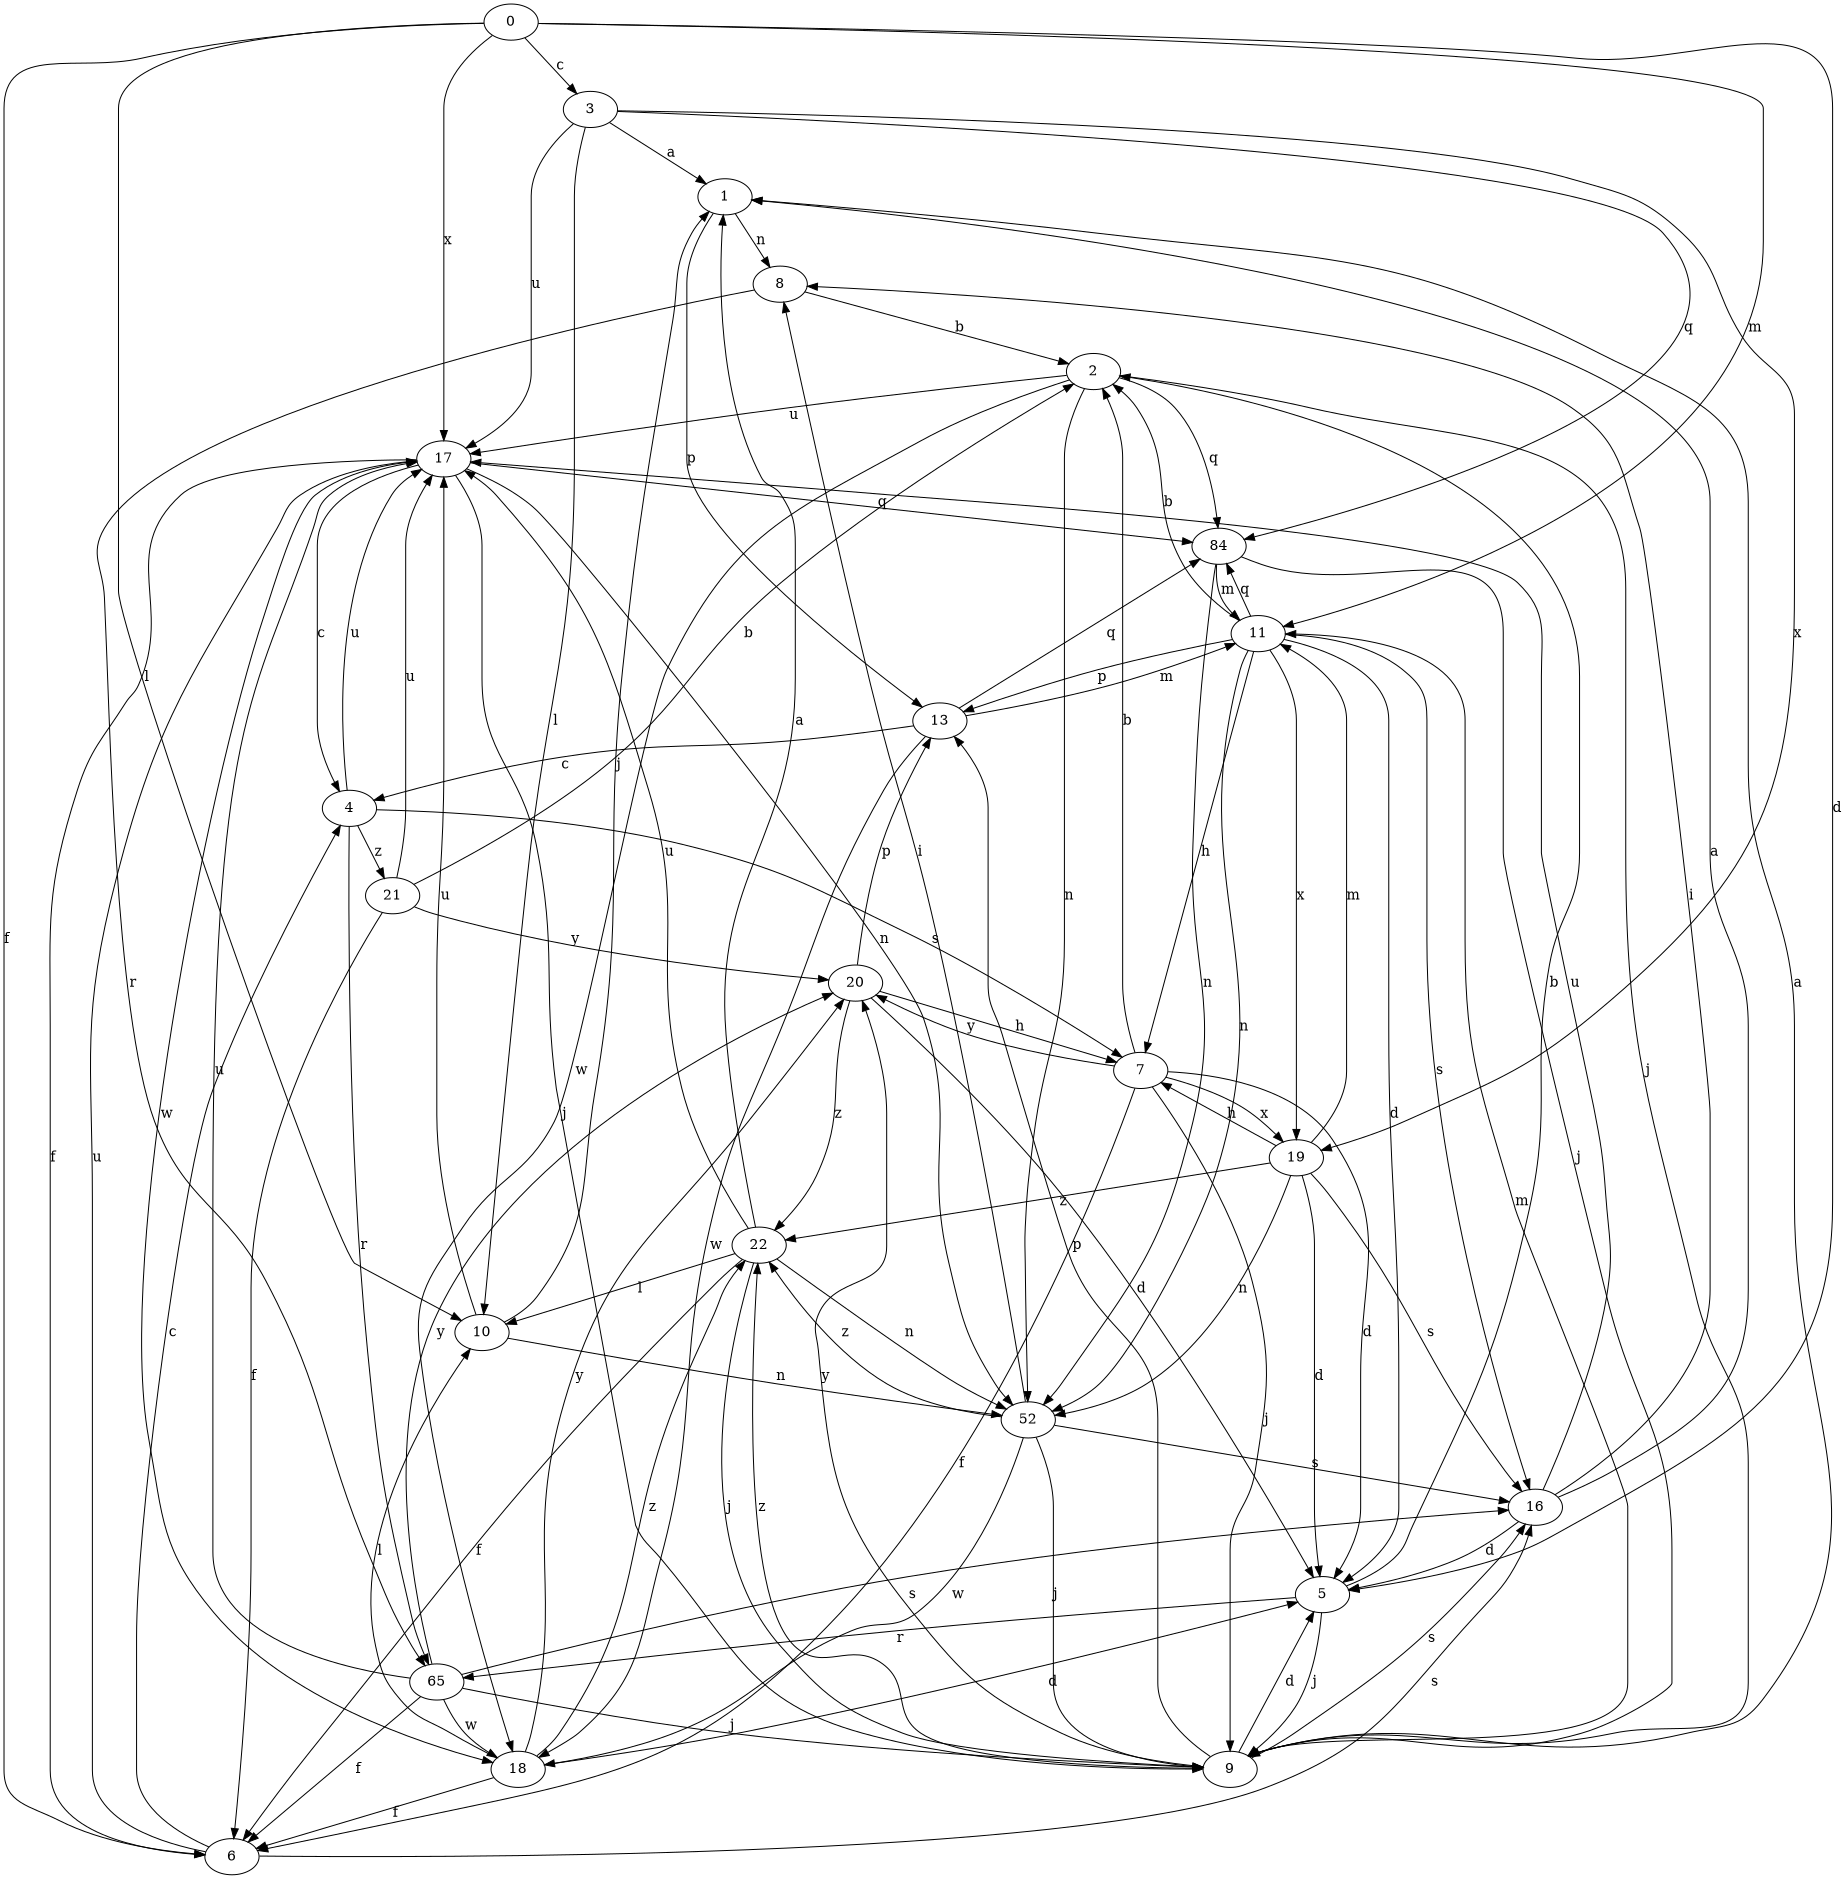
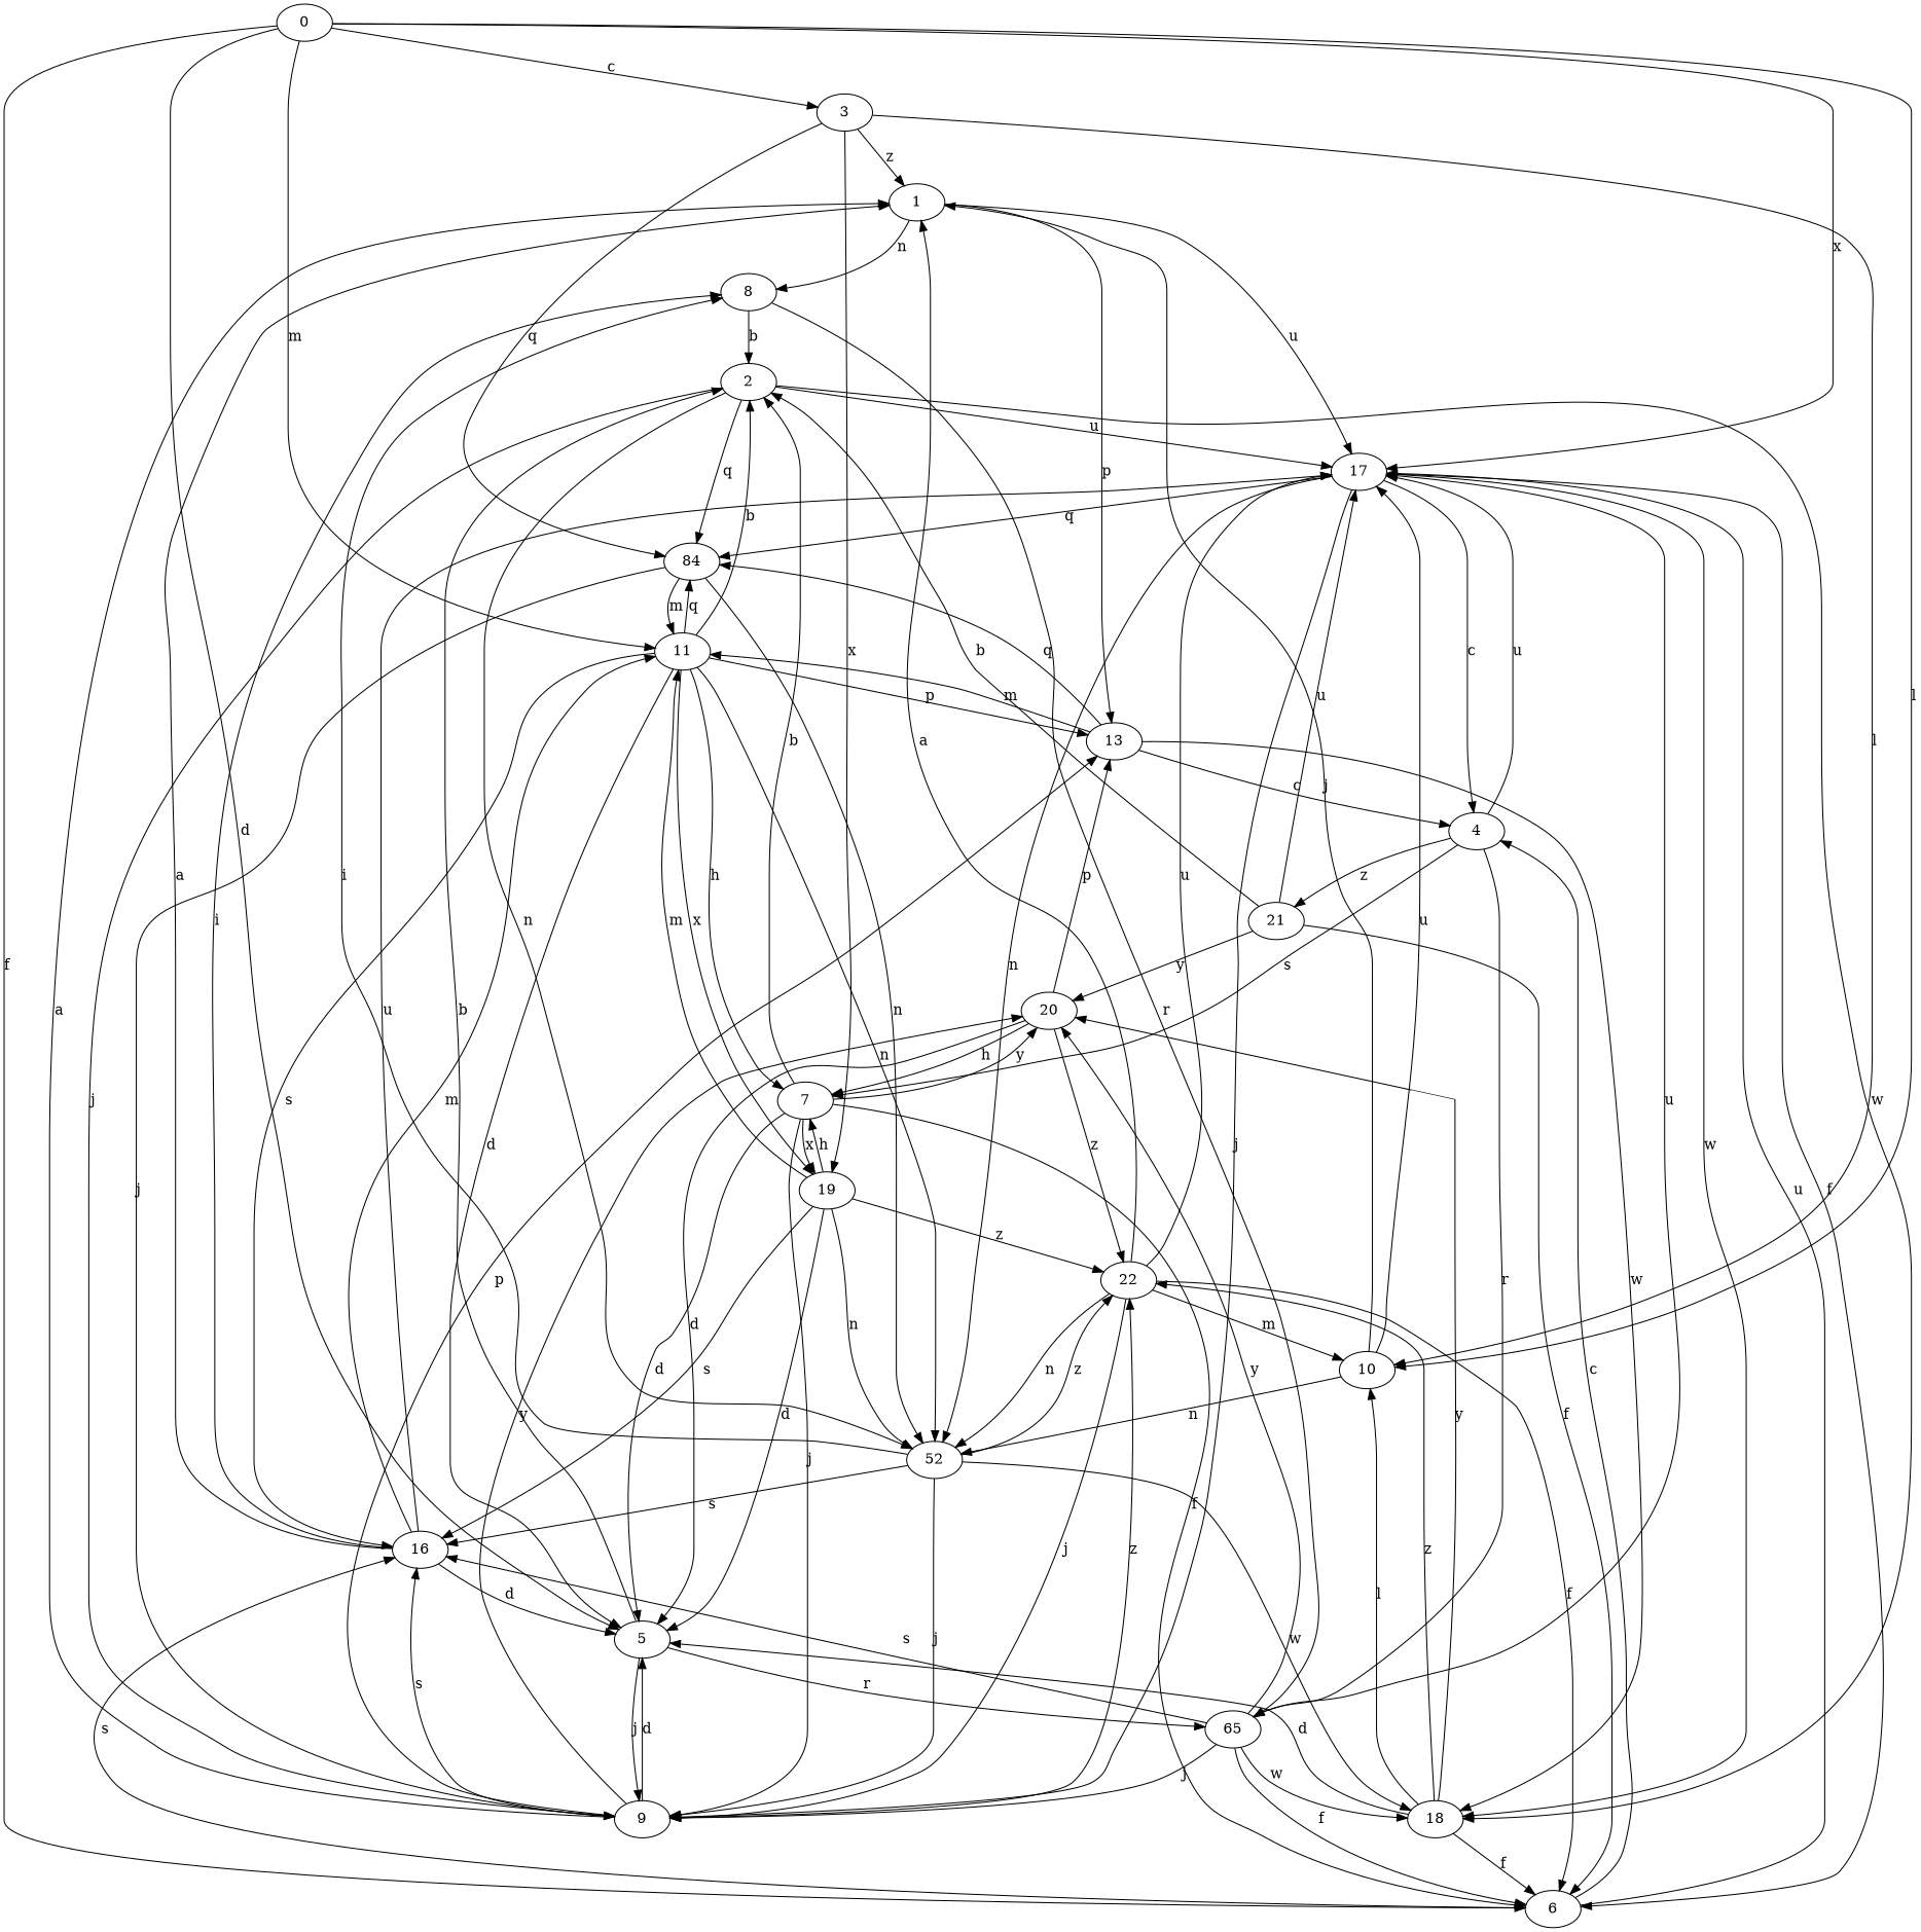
  strict digraph {
    1
    8
    13
    17
    2
    n6 [label=65]
    n7 [label=84]
    18
    4
    11
    9
    n12 [label=52]
    6
    5
    16
    20
    22
    10
    3
    19
    7
    21
    0
    1 -> 8 [label=n]
    1 -> 13 [label=p]
-   3 -> 17 [label=u]
+   1 -> 17 [label=u]
    8 -> 2 [label=b]
    8 -> n6 [label=r]
    13 -> n7 [label=q]
    13 -> 18 [label=w]
    13 -> 4 [label=c]
    13 -> 11 [label=m]
    17 -> n7 [label=q]
    17 -> 18 [label=w]
    17 -> 4 [label=c]
    17 -> 9 [label=j]
    17 -> n12 [label=n]
    17 -> 6 [label=f]
    2 -> 17 [label=u]
    2 -> n7 [label=q]
    2 -> 18 [label=w]
    2 -> 9 [label=j]
    2 -> n12 [label=n]
    n6 -> 17 [label=u]
    n6 -> 18 [label=w]
    n6 -> 9 [label=j]
    n6 -> 6 [label=f]
    n6 -> 16 [label=s]
    n6 -> 20 [label=y]
    n7 -> 11 [label=m]
    n7 -> 9 [label=j]
    n7 -> n12 [label=n]
    18 -> 6 [label=f]
    18 -> 5 [label=d]
    18 -> 20 [label=y]
    18 -> 22 [label=z]
    18 -> 10 [label=l]
    4 -> 17 [label=u]
    4 -> n6 [label=r]
    4 -> 7 [label=s]
    4 -> 21 [label=z]
    11 -> 13 [label=p]
    11 -> 2 [label=b]
    11 -> n7 [label=q]
    11 -> n12 [label=n]
    11 -> 5 [label=d]
    11 -> 16 [label=s]
    11 -> 19 [label=x]
    11 -> 7 [label=h]
    9 -> 1 [label=a]
    9 -> 13 [label=p]
    9 -> 5 [label=d]
    9 -> 16 [label=s]
    9 -> 20 [label=y]
    9 -> 22 [label=z]
    n12 -> 8 [label=i]
    n12 -> 18 [label=w]
    n12 -> 9 [label=j]
    n12 -> 16 [label=s]
    n12 -> 22 [label=z]
    6 -> 17 [label=u]
    6 -> 4 [label=c]
    6 -> 16 [label=s]
    5 -> 2 [label=b]
    5 -> n6 [label=r]
    5 -> 9 [label=j]
    16 -> 1 [label=a]
    16 -> 8 [label=i]
    16 -> 17 [label=u]
-   9 -> 11 [label=m]
+   16 -> 11 [label=m]
    16 -> 5 [label=d]
    20 -> 13 [label=p]
    20 -> 5 [label=d]
    20 -> 22 [label=z]
    20 -> 7 [label=h]
    22 -> 1 [label=a]
    22 -> 17 [label=u]
    22 -> 9 [label=j]
    22 -> n12 [label=n]
    22 -> 6 [label=f]
-   22 -> 10 [label=l]
+   22 -> 10 [label=m]
    10 -> 1 [label=j]
    10 -> 17 [label=u]
    10 -> n12 [label=n]
-   3 -> 1 [label=a]
+   3 -> 1 [label=z]
    3 -> n7 [label=q]
    3 -> 10 [label=l]
    3 -> 19 [label=x]
    19 -> 11 [label=m]
    19 -> n12 [label=n]
    19 -> 5 [label=d]
    19 -> 16 [label=s]
    19 -> 22 [label=z]
    19 -> 7 [label=h]
    7 -> 2 [label=b]
    7 -> 9 [label=j]
    7 -> 6 [label=f]
    7 -> 5 [label=d]
    7 -> 20 [label=y]
    7 -> 19 [label=x]
    21 -> 17 [label=u]
    21 -> 2 [label=b]
    21 -> 6 [label=f]
    21 -> 20 [label=y]
    0 -> 17 [label=x]
    0 -> 11 [label=m]
    0 -> 6 [label=f]
    0 -> 5 [label=d]
    0 -> 10 [label=l]
    0 -> 3 [label=c]
  }
